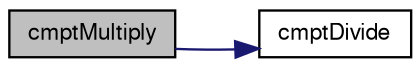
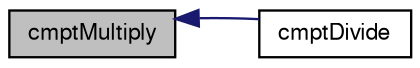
  digraph {
    rankdir=LR
    node [color=black fontname=FreeSans fontsize=10 shape=record]
    n1 [fillcolor=grey75 fontcolor=black height=0.2 label=cmptMultiply style=filled width=0.4]
    n2 [height=0.2 label=cmptDivide width=0.4]
-   n1 -> n2 [color=midnightblue fontname=FreeSans fontsize=10 labelfontname=FreeSans labelfontsize=10 style=solid]
+   n2 -> n1 [color=midnightblue fontname=FreeSans fontsize=10 labelfontname=FreeSans labelfontsize=10 style=solid]
  }
